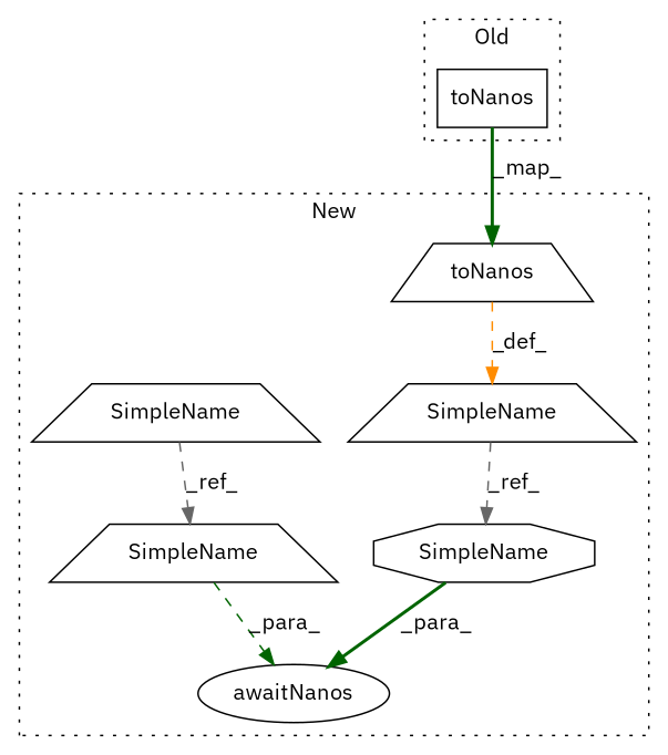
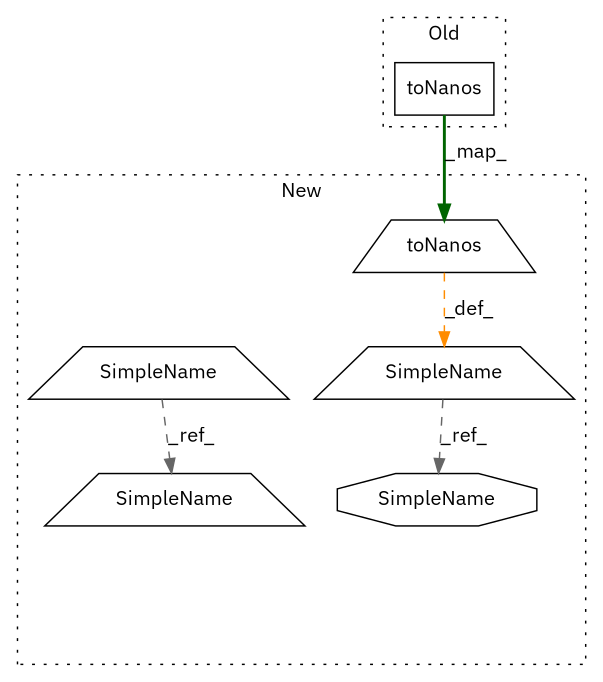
  digraph {
    fontname="IBM Plex Sans"
    node [a=42 l="8,1" shape=trapezium fontname="IBM Plex Sans"]
    edge [color=darkgreen style=dashed fontname="IBM Plex Sans"]
    n1 [a=32 label=toNanos s="15812,15824"]
-   n2 [a=32 l="11,1" label=awaitNanos s="16336,16377" shape=ellipse]
    n3 [l=12 label=SimpleName s=15792]
    n4 [l=9 label=SimpleName s=15968]
    n5 [l=12 label=SimpleName s=16354 shape=octagon]
    n6 [l=9 label=SimpleName s=16368]
    n7 [a=32 label=toNanos s="13551,13563" shape=box]
    subgraph cluster_1 {
      label=New
      style=dotted
      n1
-     n2
      n3
      n4
      n5
      n6
    }
    subgraph cluster_2 {
      label=Old
      style=dotted
      n7
    }
    n1 -> n3 [label=_def_ color=darkorange]
    n3 -> n5 [label=_ref_ color=gray40]
    n4 -> n6 [label=_ref_ color=gray40]
-   n5 -> n2 [label=_para_ style=bold]
-   n6 -> n2 [label=_para_]
    n7 -> n1 [label=_map_ style=bold]
  }
